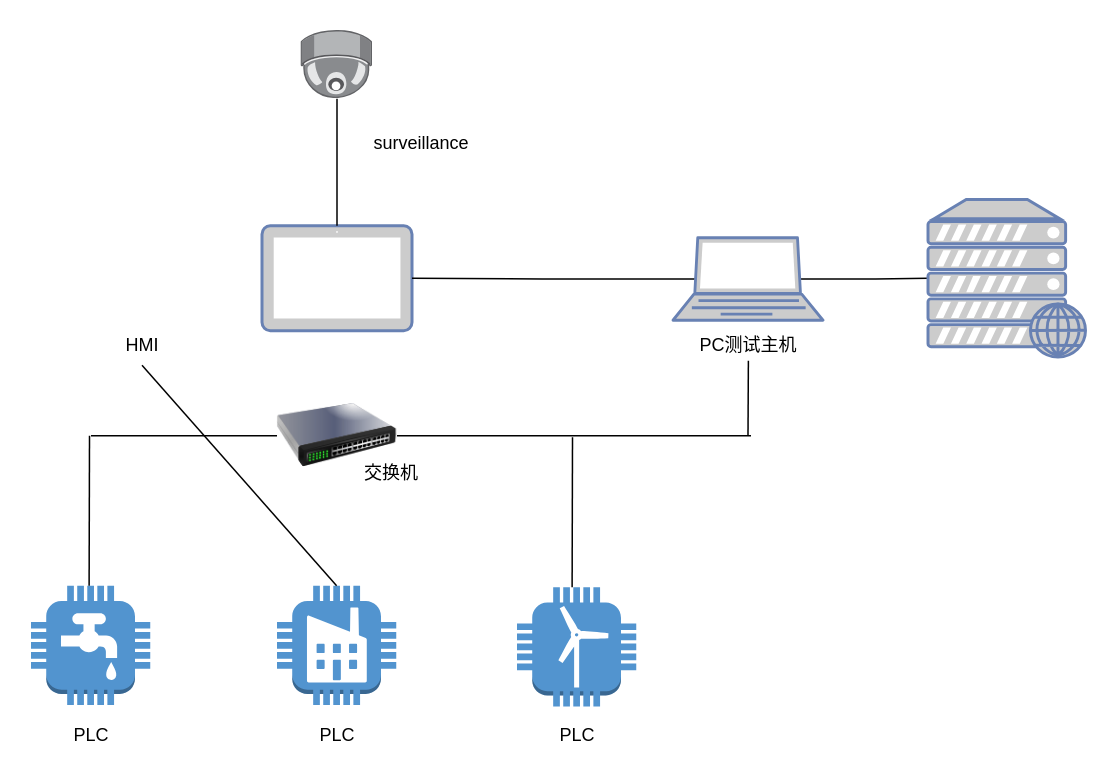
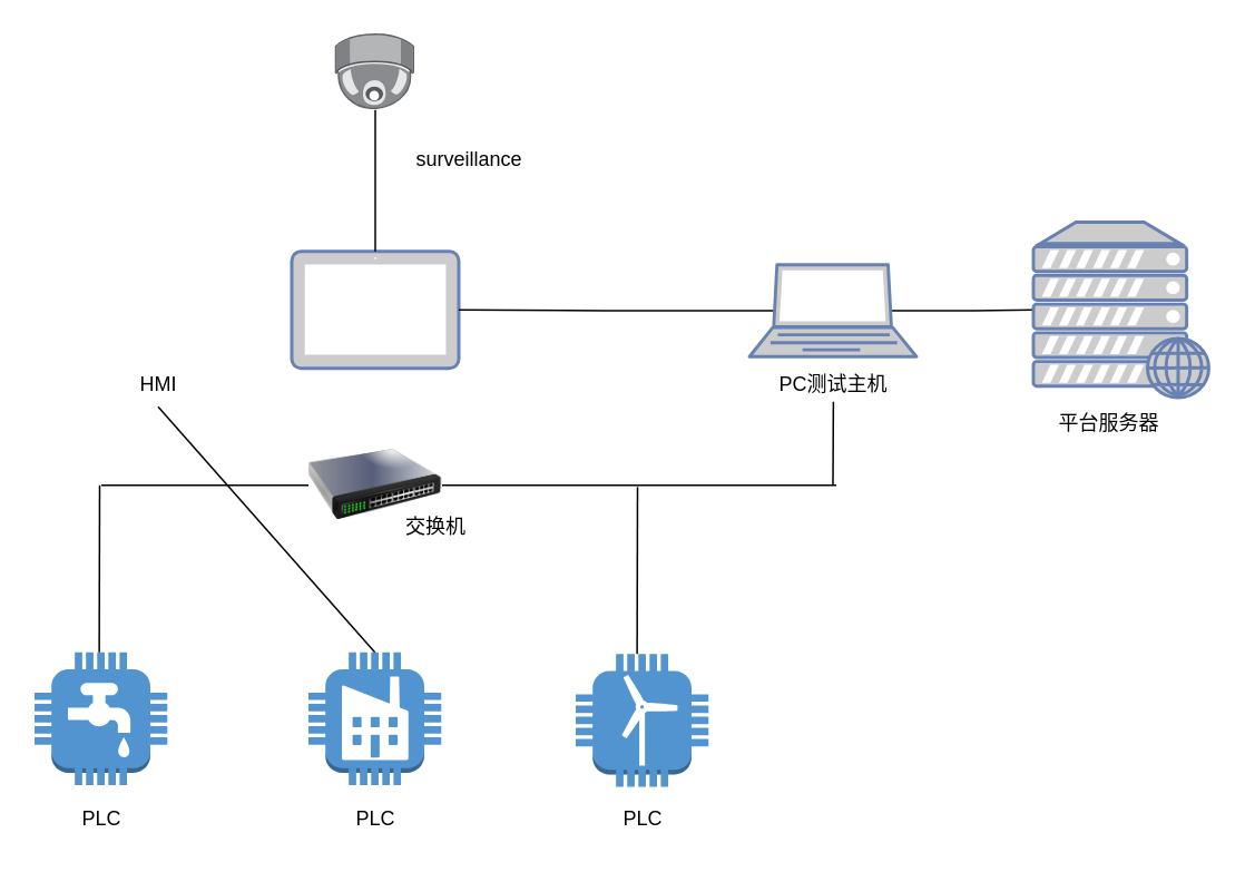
  <mxCell id="0" />
  <mxCell id="1" parent="0" />
  <mxCell id="2" value="" style="fontColor=#0066CC;verticalAlign=top;verticalLabelPosition=bottom;labelPosition=center;align=center;html=1;outlineConnect=0;fillColor=#CCCCCC;strokeColor=#6881B3;gradientColor=none;gradientDirection=north;strokeWidth=2;shape=mxgraph.networks.tablet;" parent="1" vertex="1"><mxGeometry x="174" y="150" width="100" height="70" as="geometry" /></mxCell>
  <mxCell id="3" value="HMI" style="text;html=1;align=center;verticalAlign=middle;resizable=0;points=[];autosize=1;strokeColor=none;fillColor=none;" parent="1" vertex="1"><mxGeometry x="74" y="220" width="40" height="20" as="geometry" /></mxCell>
  <mxCell id="4" value="" style="outlineConnect=0;dashed=0;verticalLabelPosition=bottom;verticalAlign=top;align=center;html=1;shape=mxgraph.aws3.utility;fillColor=#5294CF;gradientColor=none;" parent="1" vertex="1"><mxGeometry x="20" y="390" width="79.5" height="79.5" as="geometry" /></mxCell>
  <mxCell id="5" value="" style="outlineConnect=0;dashed=0;verticalLabelPosition=bottom;verticalAlign=top;align=center;html=1;shape=mxgraph.aws3.factory;fillColor=#5294CF;gradientColor=none;" parent="1" vertex="1"><mxGeometry x="184" y="390" width="79.5" height="79.5" as="geometry" /></mxCell>
  <mxCell id="6" value="" style="outlineConnect=0;dashed=0;verticalLabelPosition=bottom;verticalAlign=top;align=center;html=1;shape=mxgraph.aws3.windfarm;fillColor=#5294CF;gradientColor=none;" parent="1" vertex="1"><mxGeometry x="344" y="391" width="79.5" height="79.5" as="geometry" /></mxCell>
  <mxCell id="7" value="" style="endArrow=none;html=1;rounded=0;entryX=0.5;entryY=1.15;entryDx=0;entryDy=0;entryPerimeter=0;exitX=0.5;exitY=0;exitDx=0;exitDy=0;exitPerimeter=0;" parent="1" source="5" target="3" edge="1"><mxGeometry width="50" height="50" relative="1" as="geometry"><mxPoint x="200" y="360" as="sourcePoint" /><mxPoint x="250" y="310" as="targetPoint" /></mxGeometry></mxCell>
  <mxCell id="8" value="" style="endArrow=none;html=1;rounded=0;startArrow=none;" parent="1" edge="1" source="23"><mxGeometry width="50" height="50" relative="1" as="geometry"><mxPoint x="60" y="290" as="sourcePoint" /><mxPoint x="500" y="290" as="targetPoint" /></mxGeometry></mxCell>
  <mxCell id="9" value="" style="endArrow=none;html=1;rounded=0;exitX=0.5;exitY=0;exitDx=0;exitDy=0;exitPerimeter=0;" parent="1" edge="1"><mxGeometry width="50" height="50" relative="1" as="geometry"><mxPoint x="58.75" y="390" as="sourcePoint" /><mxPoint x="59" y="290" as="targetPoint" /></mxGeometry></mxCell>
  <mxCell id="10" value="PLC" style="text;html=1;align=center;verticalAlign=middle;resizable=0;points=[];autosize=1;strokeColor=none;fillColor=none;" parent="1" vertex="1"><mxGeometry x="39.75" y="480" width="40" height="20" as="geometry" /></mxCell>
  <mxCell id="11" value="PLC" style="text;html=1;align=center;verticalAlign=middle;resizable=0;points=[];autosize=1;strokeColor=none;fillColor=none;" parent="1" vertex="1"><mxGeometry x="204" y="480" width="40" height="20" as="geometry" /></mxCell>
  <mxCell id="12" value="PLC" style="text;html=1;align=center;verticalAlign=middle;resizable=0;points=[];autosize=1;strokeColor=none;fillColor=none;" parent="1" vertex="1"><mxGeometry x="363.75" y="480" width="40" height="20" as="geometry" /></mxCell>
  <mxCell id="13" value="" style="points=[];aspect=fixed;html=1;align=center;shadow=0;dashed=0;image;image=img/lib/allied_telesis/security/Surveillance_Camera_Ceiling.svg;" parent="1" vertex="1"><mxGeometry x="200.15" y="20" width="47.71" height="45.4" as="geometry" /></mxCell>
  <mxCell id="14" value="" style="endArrow=none;html=1;rounded=0;exitX=0.5;exitY=0;exitDx=0;exitDy=0;exitPerimeter=0;" parent="1" source="2" target="13" edge="1"><mxGeometry width="50" height="50" relative="1" as="geometry"><mxPoint x="200" y="360" as="sourcePoint" /><mxPoint x="250" y="310" as="targetPoint" /></mxGeometry></mxCell>
  <mxCell id="15" value="surveillance" style="text;html=1;align=center;verticalAlign=middle;resizable=0;points=[];autosize=1;strokeColor=none;fillColor=none;" parent="1" vertex="1"><mxGeometry x="240" y="85.4" width="80" height="20" as="geometry" /></mxCell>
  <mxCell id="16" style="edgeStyle=orthogonalEdgeStyle;rounded=0;orthogonalLoop=1;jettySize=auto;html=1;exitX=0.85;exitY=0.5;exitDx=0;exitDy=0;exitPerimeter=0;entryX=0;entryY=0.5;entryDx=0;entryDy=0;entryPerimeter=0;endArrow=none;endFill=0;" edge="1" parent="1" source="18" target="20"><mxGeometry relative="1" as="geometry" /></mxCell>
  <mxCell id="17" style="edgeStyle=orthogonalEdgeStyle;rounded=0;orthogonalLoop=1;jettySize=auto;html=1;exitX=0.15;exitY=0.5;exitDx=0;exitDy=0;exitPerimeter=0;entryX=1;entryY=0.5;entryDx=0;entryDy=0;entryPerimeter=0;startArrow=none;startFill=0;endArrow=none;endFill=0;" edge="1" parent="1" source="18" target="2"><mxGeometry relative="1" as="geometry" /></mxCell>
  <mxCell id="18" value="" style="fontColor=#0066CC;verticalAlign=top;verticalLabelPosition=bottom;labelPosition=center;align=center;html=1;outlineConnect=0;fillColor=#CCCCCC;strokeColor=#6881B3;gradientColor=none;gradientDirection=north;strokeWidth=2;shape=mxgraph.networks.laptop;" vertex="1" parent="1"><mxGeometry x="448" y="158" width="100" height="55" as="geometry" /></mxCell>
  <mxCell id="19" value="PC测试主机" style="text;html=1;align=center;verticalAlign=middle;resizable=0;points=[];autosize=1;strokeColor=none;fillColor=none;" vertex="1" parent="1"><mxGeometry x="453" y="215" width="90" height="30" as="geometry" /></mxCell>
  <mxCell id="20" value="" style="fontColor=#0066CC;verticalAlign=top;verticalLabelPosition=bottom;labelPosition=center;align=center;html=1;outlineConnect=0;fillColor=#CCCCCC;strokeColor=#6881B3;gradientColor=none;gradientDirection=north;strokeWidth=2;shape=mxgraph.networks.web_server;" vertex="1" parent="1"><mxGeometry x="618" y="132.5" width="105" height="105" as="geometry" /></mxCell>
+ <mxCell id="21" value="平台服务器" style="text;html=1;align=center;verticalAlign=middle;resizable=0;points=[];autosize=1;strokeColor=none;fillColor=none;" vertex="1" parent="1"><mxGeometry x="623" y="237.5" width="80" height="30" as="geometry" /></mxCell>
  <mxCell id="22" value="" style="endArrow=none;html=1;rounded=0;exitX=0.5;exitY=0;exitDx=0;exitDy=0;exitPerimeter=0;" edge="1" parent="1"><mxGeometry width="50" height="50" relative="1" as="geometry"><mxPoint x="498" y="290" as="sourcePoint" /><mxPoint x="498.25" y="240" as="targetPoint" /></mxGeometry></mxCell>
  <mxCell id="23" value="" style="image;html=1;image=img/lib/clip_art/networking/Switch_128x128.png" vertex="1" parent="1"><mxGeometry x="184.01" y="250" width="80" height="80" as="geometry" /></mxCell>
  <mxCell id="24" value="" style="endArrow=none;html=1;rounded=0;" edge="1" parent="1" target="23"><mxGeometry width="50" height="50" relative="1" as="geometry"><mxPoint x="60" y="290" as="sourcePoint" /><mxPoint x="610" y="290" as="targetPoint" /></mxGeometry></mxCell>
  <mxCell id="25" value="" style="endArrow=none;html=1;rounded=0;exitX=0.5;exitY=0;exitDx=0;exitDy=0;exitPerimeter=0;" edge="1" parent="1"><mxGeometry width="50" height="50" relative="1" as="geometry"><mxPoint x="380.75" y="391" as="sourcePoint" /><mxPoint x="381" y="291" as="targetPoint" /></mxGeometry></mxCell>
  <mxCell id="26" value="交换机" style="text;html=1;align=center;verticalAlign=middle;resizable=0;points=[];autosize=1;strokeColor=none;fillColor=none;" vertex="1" parent="1"><mxGeometry x="230" y="300" width="60" height="30" as="geometry" /></mxCell>
